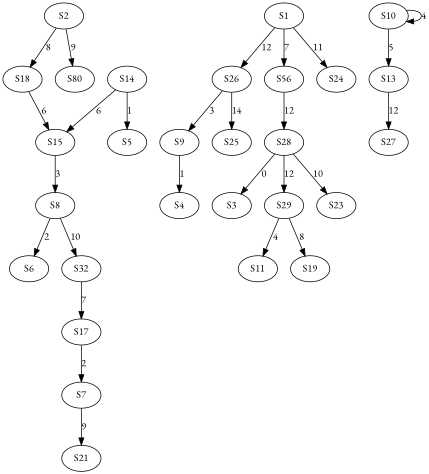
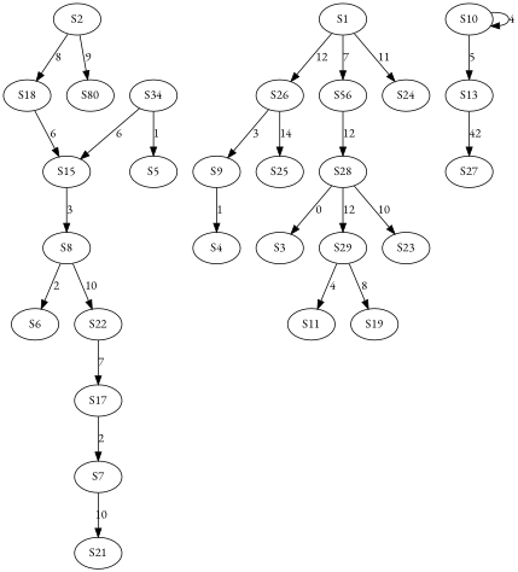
  strict digraph {
    fontname="EB Garamond"
    node [fontname="EB Garamond"]
    edge [fontname="EB Garamond"]
    S2
    S18
    n3 [label=S80]
    S15
    S28
    S3
    S29
    S23
    S11
    S19
    S9
    S4
-   S14
+   S14 [label=S34]
    S5
    S8
    S6
-   S22 [label=S32]
+   S22
    S17
    S7
    S21
    S26
    S25
    S10
    S13
    S27
    S1
    n27 [label=S56]
    S24
    S2 -> S18 [label=8]
    S2 -> n3 [label=9]
    S18 -> S15 [label=6]
    S15 -> S8 [label=3]
    S28 -> S3 [label=0]
    S28 -> S29 [label=12]
    S28 -> S23 [label=10]
    S29 -> S11 [label=4]
    S29 -> S19 [label=8]
    S9 -> S4 [label=1]
    S14 -> S15 [label=6]
    S14 -> S5 [label=1]
    S8 -> S6 [label=2]
    S8 -> S22 [label=10]
    S22 -> S17 [label=7]
    S17 -> S7 [label=2]
-   S7 -> S21 [label=9]
+   S7 -> S21 [label=10]
    S26 -> S9 [label=3]
    S26 -> S25 [label=14]
    S10 -> S10 [label=4]
    S10 -> S13 [label=5]
-   S13 -> S27 [label=12]
+   S13 -> S27 [label=42]
    S1 -> S26 [label=12]
    S1 -> n27 [label=7]
    S1 -> S24 [label=11]
    n27 -> S28 [label=12]
  }
